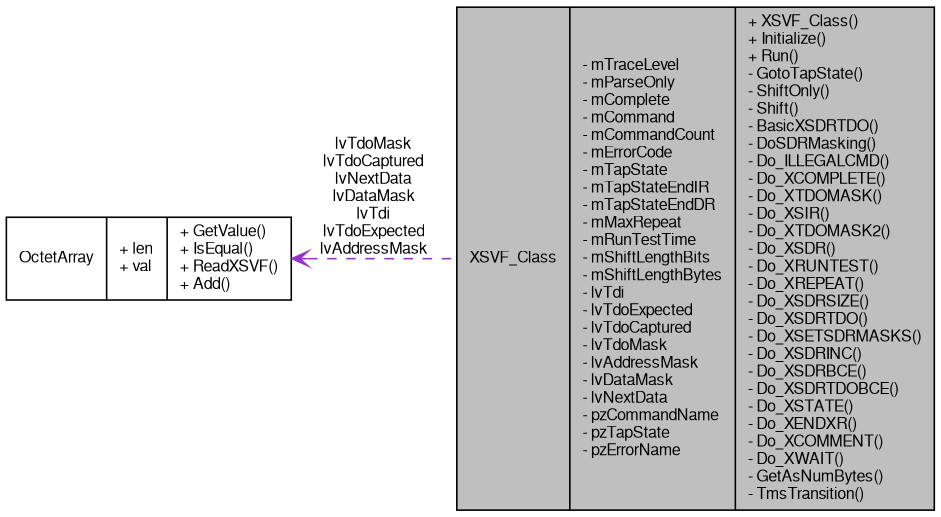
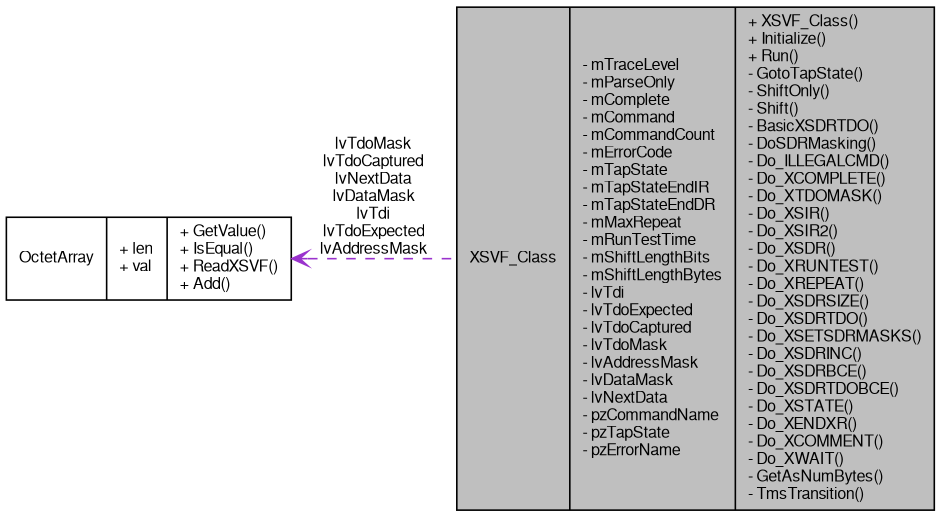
  digraph {
    rankdir=LR
    node [color=black fontname=FreeSans fontsize=10 shape=record]
-   n1 [fillcolor=grey75 fontcolor=black height=0.2 label="{XSVF_Class\n|- mTraceLevel\l- mParseOnly\l- mComplete\l- mCommand\l- mCommandCount\l- mErrorCode\l- mTapState\l- mTapStateEndIR\l- mTapStateEndDR\l- mMaxRepeat\l- mRunTestTime\l- mShiftLengthBits\l- mShiftLengthBytes\l- lvTdi\l- lvTdoExpected\l- lvTdoCaptured\l- lvTdoMask\l- lvAddressMask\l- lvDataMask\l- lvNextData\l- pzCommandName\l- pzTapState\l- pzErrorName\l|+ XSVF_Class()\l+ Initialize()\l+ Run()\l- GotoTapState()\l- ShiftOnly()\l- Shift()\l- BasicXSDRTDO()\l- DoSDRMasking()\l- Do_ILLEGALCMD()\l- Do_XCOMPLETE()\l- Do_XTDOMASK()\l- Do_XSIR()\l- Do_XTDOMASK2()\l- Do_XSDR()\l- Do_XRUNTEST()\l- Do_XREPEAT()\l- Do_XSDRSIZE()\l- Do_XSDRTDO()\l- Do_XSETSDRMASKS()\l- Do_XSDRINC()\l- Do_XSDRBCE()\l- Do_XSDRTDOBCE()\l- Do_XSTATE()\l- Do_XENDXR()\l- Do_XCOMMENT()\l- Do_XWAIT()\l- GetAsNumBytes()\l- TmsTransition()\l}" style=filled width=0.4]
+   n1 [fillcolor=grey75 fontcolor=black height=0.2 label="{XSVF_Class\n|- mTraceLevel\l- mParseOnly\l- mComplete\l- mCommand\l- mCommandCount\l- mErrorCode\l- mTapState\l- mTapStateEndIR\l- mTapStateEndDR\l- mMaxRepeat\l- mRunTestTime\l- mShiftLengthBits\l- mShiftLengthBytes\l- lvTdi\l- lvTdoExpected\l- lvTdoCaptured\l- lvTdoMask\l- lvAddressMask\l- lvDataMask\l- lvNextData\l- pzCommandName\l- pzTapState\l- pzErrorName\l|+ XSVF_Class()\l+ Initialize()\l+ Run()\l- GotoTapState()\l- ShiftOnly()\l- Shift()\l- BasicXSDRTDO()\l- DoSDRMasking()\l- Do_ILLEGALCMD()\l- Do_XCOMPLETE()\l- Do_XTDOMASK()\l- Do_XSIR()\l- Do_XSIR2()\l- Do_XSDR()\l- Do_XRUNTEST()\l- Do_XREPEAT()\l- Do_XSDRSIZE()\l- Do_XSDRTDO()\l- Do_XSETSDRMASKS()\l- Do_XSDRINC()\l- Do_XSDRBCE()\l- Do_XSDRTDOBCE()\l- Do_XSTATE()\l- Do_XENDXR()\l- Do_XCOMMENT()\l- Do_XWAIT()\l- GetAsNumBytes()\l- TmsTransition()\l}" style=filled width=0.4]
    n2 [height=0.2 label="{OctetArray\n|+ len\l+ val\l|+ GetValue()\l+ IsEqual()\l+ ReadXSVF()\l+ Add()\l}" width=0.4]
    n2 -> n1 [arrowtail=open color=darkorchid3 dir=back fontname=FreeSans fontsize=10 label="lvTdoMask\nlvTdoCaptured\nlvNextData\nlvDataMask\nlvTdi\nlvTdoExpected\nlvAddressMask" labelfontname=FreeSans labelfontsize=10 style=dashed]
  }
